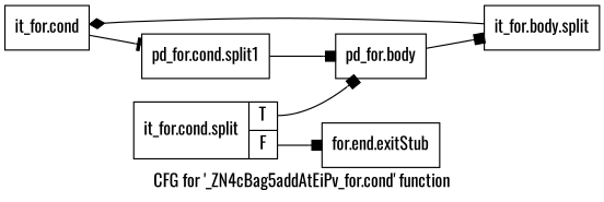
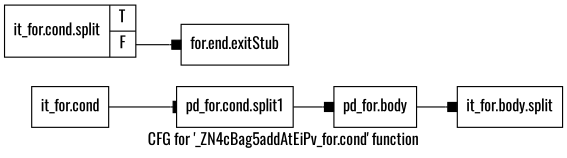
  digraph {
    fontname=Oswald
    label="CFG for '_ZN4cBag5addAtEiPv_for.cond' function"
    rankdir=LR
    node [fontname=Oswald shape=record]
    edge [arrowhead=box fontname=Oswald]
    n1 [label="{it_for.cond}"]
    n2 [label="{pd_for.cond.split1}"]
    n3 [label="{pd_for.body}"]
    n4 [label="{for.end.exitStub}"]
    n5 [label="{it_for.cond.split|{<s0>T|<s1>F}}"]
    n6 [label="{it_for.body.split}"]
    n1 -> n2 [arrowhead=tee]
    n2 -> n3
    n3 -> n6
-   n5 -> n3 [tailport=s0]
    n5 -> n4 [tailport=s1]
-   n6 -> n1 [arrowhead=diamond]
  }
